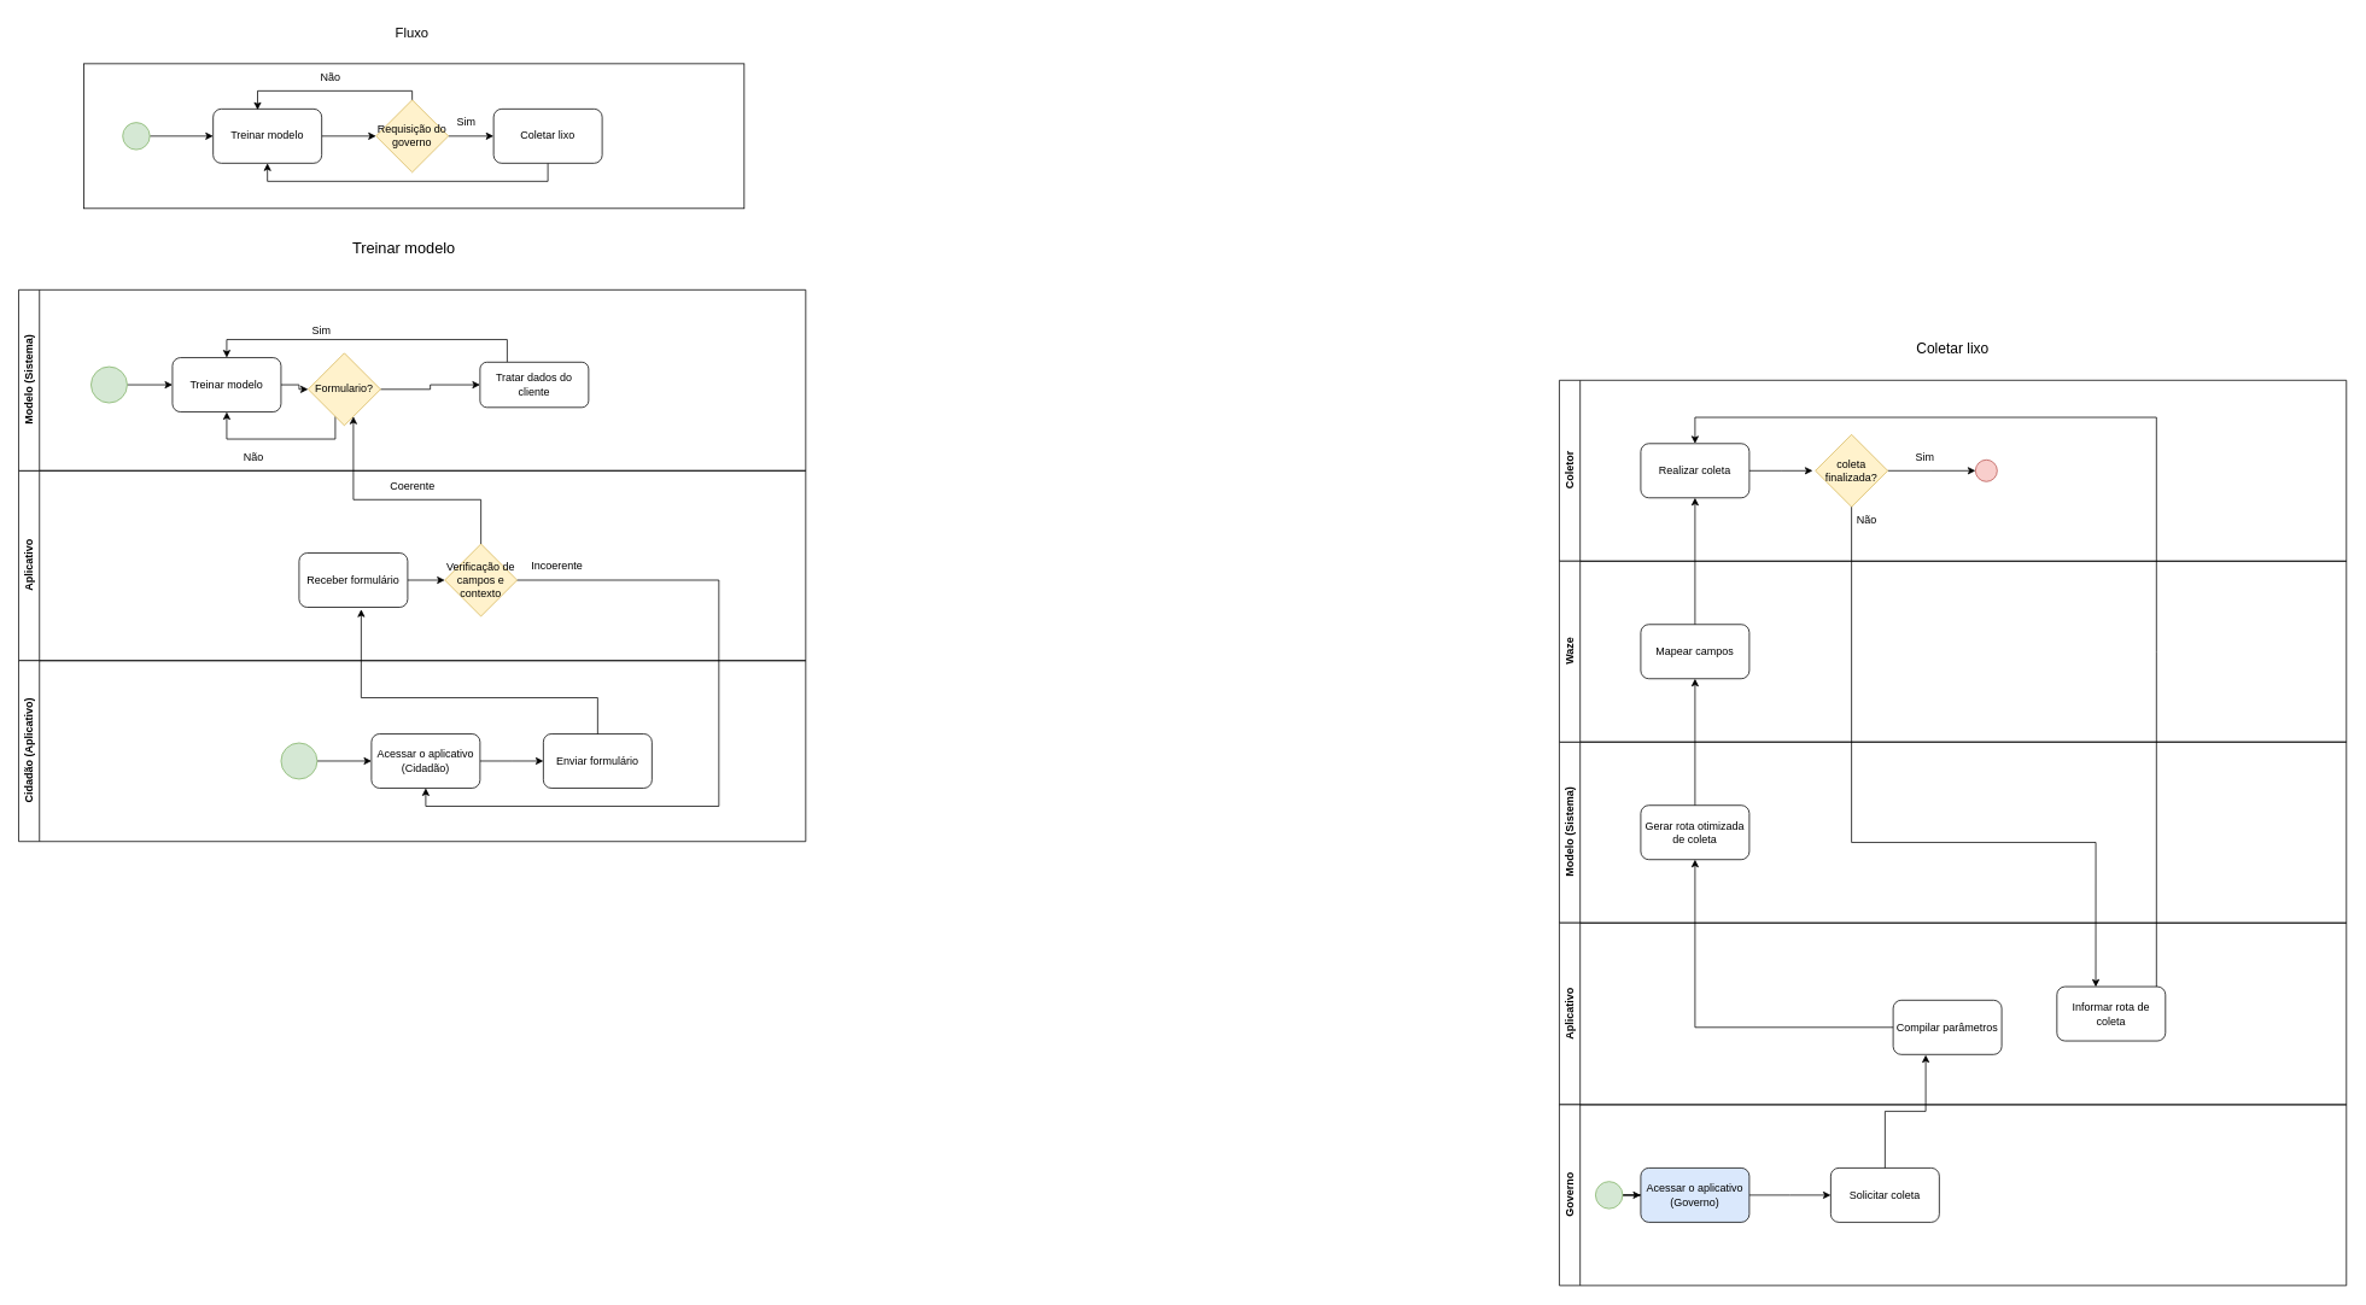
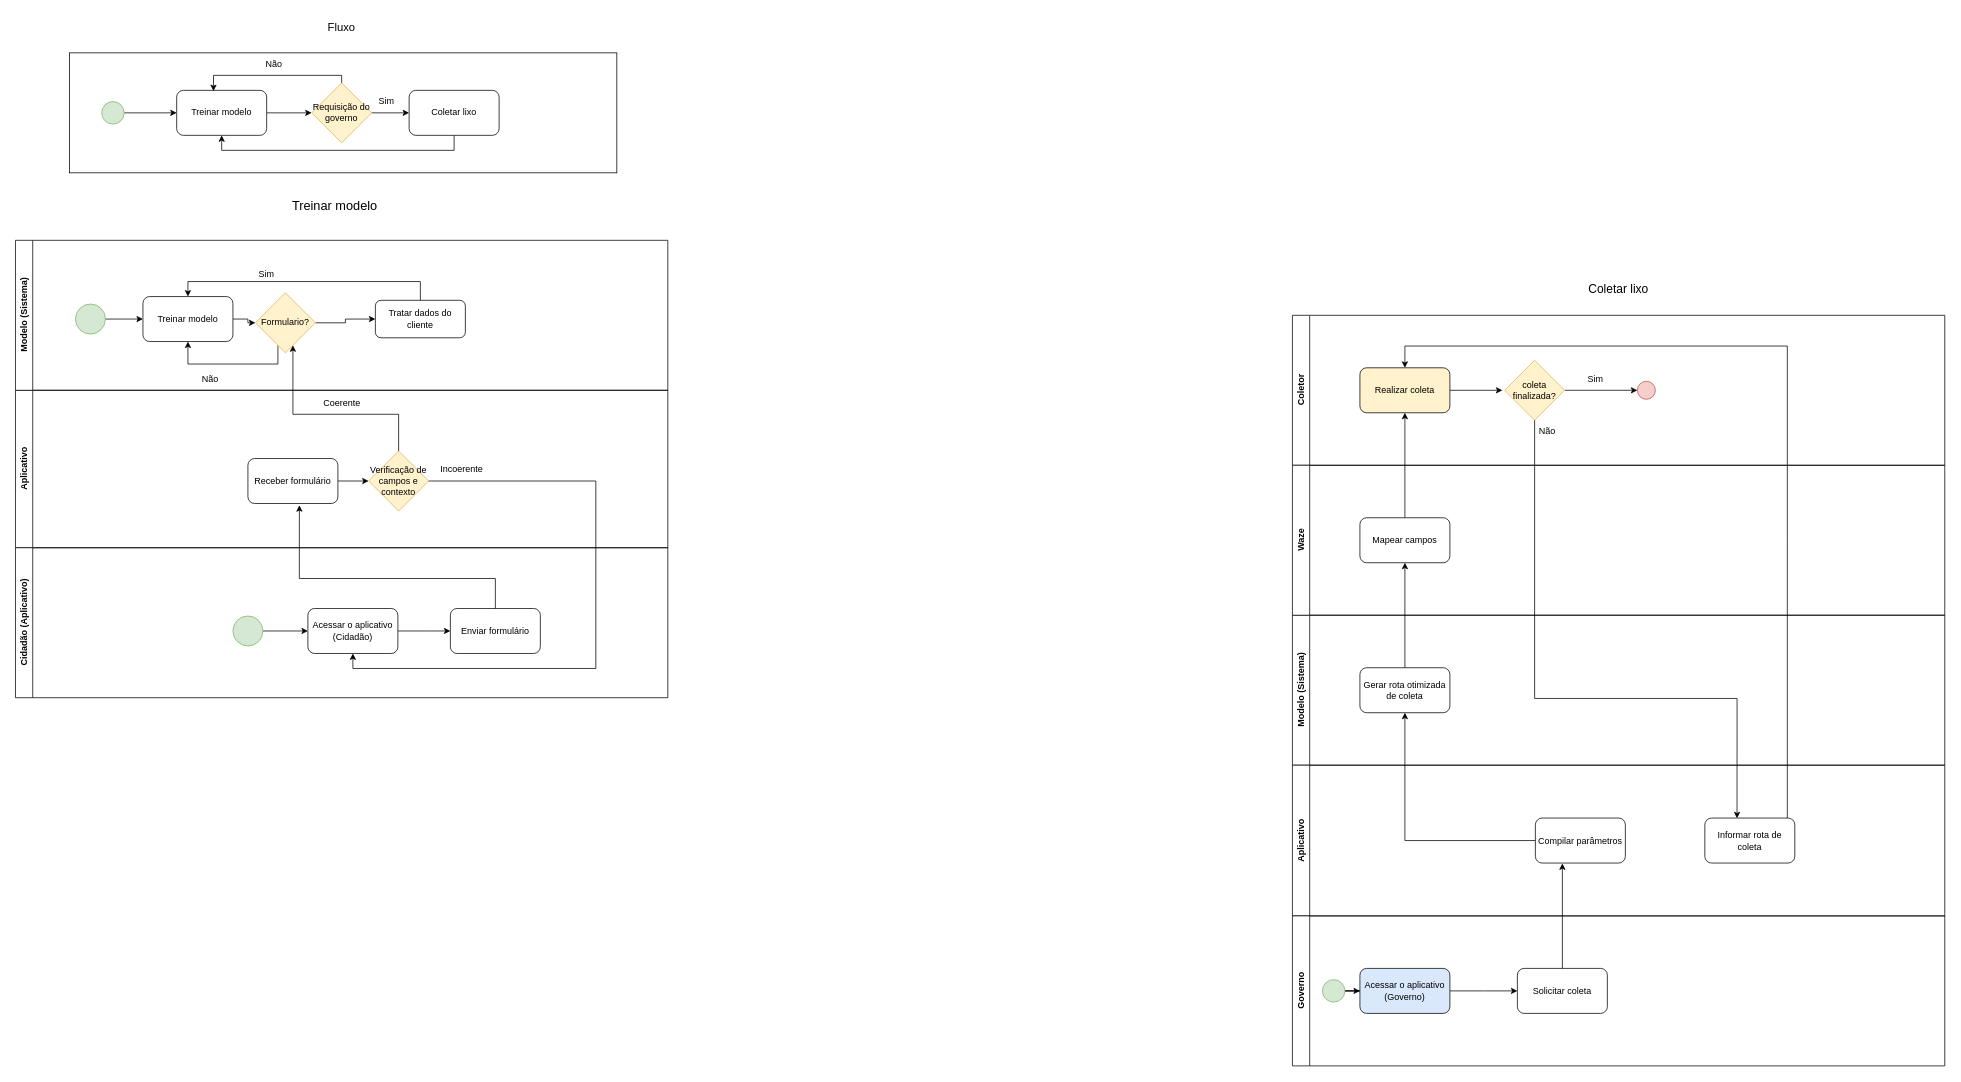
  <mxCell id="0" />
  <mxCell id="1" parent="0" />
  <mxCell id="2" value="Coletor" style="swimlane;horizontal=0;whiteSpace=wrap;html=1;" parent="1" vertex="1"><mxGeometry x="1723" y="420" width="870" height="200" as="geometry" /></mxCell>
  <mxCell id="3" style="edgeStyle=orthogonalEdgeStyle;rounded=0;orthogonalLoop=1;jettySize=auto;html=1;" parent="2" source="4" edge="1"><mxGeometry relative="1" as="geometry"><mxPoint x="280" y="100.0" as="targetPoint" /></mxGeometry></mxCell>
- <mxCell id="4" value="Realizar coleta" style="rounded=1;whiteSpace=wrap;html=1;" parent="2" vertex="1"><mxGeometry x="90" y="70" width="120" height="60" as="geometry" /></mxCell>
+ <mxCell id="4" value="Realizar coleta" style="rounded=1;whiteSpace=wrap;html=1;fillColor=#fff2cc;" parent="2" vertex="1"><mxGeometry x="90" y="70" width="120" height="60" as="geometry" /></mxCell>
  <mxCell id="5" style="edgeStyle=orthogonalEdgeStyle;rounded=0;orthogonalLoop=1;jettySize=auto;html=1;" parent="2" source="6" edge="1"><mxGeometry relative="1" as="geometry"><mxPoint x="460" y="100" as="targetPoint" /></mxGeometry></mxCell>
  <mxCell id="6" value="coleta finalizada?" style="rhombus;whiteSpace=wrap;html=1;fillColor=#fff2cc;strokeColor=#d6b656;" parent="2" vertex="1"><mxGeometry x="283" y="60" width="80" height="80" as="geometry" /></mxCell>
  <mxCell id="7" value="" style="ellipse;whiteSpace=wrap;html=1;aspect=fixed;fillColor=#f8cecc;strokeColor=#b85450;" parent="2" vertex="1"><mxGeometry x="460" y="88" width="24" height="24" as="geometry" /></mxCell>
  <mxCell id="8" value="Não" style="text;html=1;align=center;verticalAlign=middle;whiteSpace=wrap;rounded=0;" parent="2" vertex="1"><mxGeometry x="310" y="140" width="60" height="30" as="geometry" /></mxCell>
  <mxCell id="9" value="Sim" style="text;html=1;align=center;verticalAlign=middle;resizable=0;points=[];autosize=1;strokeColor=none;fillColor=none;" parent="2" vertex="1"><mxGeometry x="384" y="70" width="40" height="30" as="geometry" /></mxCell>
  <mxCell id="10" value="Modelo (Sistema)" style="swimlane;horizontal=0;whiteSpace=wrap;html=1;" parent="1" vertex="1"><mxGeometry x="1723" y="820" width="870" height="200" as="geometry" /></mxCell>
  <mxCell id="11" value="Gerar rota otimizada de coleta" style="rounded=1;whiteSpace=wrap;html=1;" parent="10" vertex="1"><mxGeometry x="90" y="70" width="120" height="60" as="geometry" /></mxCell>
  <mxCell id="12" value="Aplicativo" style="swimlane;horizontal=0;whiteSpace=wrap;html=1;" parent="1" vertex="1"><mxGeometry x="20" y="520" width="870" height="210" as="geometry" /></mxCell>
  <mxCell id="13" style="edgeStyle=orthogonalEdgeStyle;rounded=0;orthogonalLoop=1;jettySize=auto;html=1;entryX=0;entryY=0.5;entryDx=0;entryDy=0;" edge="1" parent="12" source="14" target="15"><mxGeometry relative="1" as="geometry" /></mxCell>
  <mxCell id="14" value="Receber formulário" style="rounded=1;whiteSpace=wrap;html=1;" parent="12" vertex="1"><mxGeometry x="310" y="91" width="120" height="60" as="geometry" /></mxCell>
  <mxCell id="15" value="Verificação de campos e contexto" style="rhombus;whiteSpace=wrap;html=1;fillColor=#fff2cc;strokeColor=#d6b656;" vertex="1" parent="12"><mxGeometry x="471" y="81" width="80" height="80" as="geometry" /></mxCell>
  <mxCell id="16" value="Incoerente" style="text;html=1;align=center;verticalAlign=middle;resizable=0;points=[];autosize=1;strokeColor=none;fillColor=none;" vertex="1" parent="12"><mxGeometry x="557" y="92" width="75" height="26" as="geometry" /></mxCell>
  <mxCell id="17" value="Cidadão (Aplicativo)" style="swimlane;horizontal=0;whiteSpace=wrap;html=1;" parent="1" vertex="1"><mxGeometry x="20" y="730" width="870" height="200" as="geometry" /></mxCell>
  <mxCell id="18" style="edgeStyle=orthogonalEdgeStyle;rounded=0;orthogonalLoop=1;jettySize=auto;html=1;entryX=0;entryY=0.5;entryDx=0;entryDy=0;" parent="17" source="19" target="21" edge="1"><mxGeometry relative="1" as="geometry" /></mxCell>
  <mxCell id="19" value="" style="ellipse;whiteSpace=wrap;html=1;aspect=fixed;fillColor=#d5e8d4;strokeColor=#82b366;" parent="17" vertex="1"><mxGeometry x="290" y="91" width="40" height="40" as="geometry" /></mxCell>
  <mxCell id="20" style="edgeStyle=orthogonalEdgeStyle;rounded=0;orthogonalLoop=1;jettySize=auto;html=1;" parent="17" source="21" edge="1"><mxGeometry relative="1" as="geometry"><mxPoint x="580" y="111" as="targetPoint" /></mxGeometry></mxCell>
  <mxCell id="21" value="Acessar o aplicativo (Cidadão)" style="rounded=1;whiteSpace=wrap;html=1;" parent="17" vertex="1"><mxGeometry x="390" y="81" width="120" height="60" as="geometry" /></mxCell>
  <mxCell id="22" value="Enviar formulário" style="rounded=1;whiteSpace=wrap;html=1;" parent="17" vertex="1"><mxGeometry x="580" y="81" width="120" height="60" as="geometry" /></mxCell>
  <mxCell id="23" value="&lt;font style=&quot;font-size: 16px;&quot;&gt;Coletar lixo&lt;/font&gt;" style="text;html=1;align=center;verticalAlign=middle;whiteSpace=wrap;rounded=0;" parent="1" vertex="1"><mxGeometry x="2088" y="370" width="140" height="30" as="geometry" /></mxCell>
  <mxCell id="24" value="&lt;font style=&quot;font-size: 17px;&quot;&gt;Treinar modelo&lt;/font&gt;" style="text;html=1;align=center;verticalAlign=middle;whiteSpace=wrap;rounded=0;" parent="1" vertex="1"><mxGeometry x="375" y="260" width="142" height="30" as="geometry" /></mxCell>
  <mxCell id="25" value="Modelo (Sistema)" style="swimlane;horizontal=0;whiteSpace=wrap;html=1;startSize=23;" parent="1" vertex="1"><mxGeometry x="20" y="320" width="870" height="200" as="geometry" /></mxCell>
  <mxCell id="26" style="edgeStyle=orthogonalEdgeStyle;rounded=0;orthogonalLoop=1;jettySize=auto;html=1;entryX=0;entryY=0.5;entryDx=0;entryDy=0;" parent="25" source="27" target="32" edge="1"><mxGeometry relative="1" as="geometry" /></mxCell>
  <mxCell id="27" value="Treinar modelo" style="rounded=1;whiteSpace=wrap;html=1;" parent="25" vertex="1"><mxGeometry x="170" y="75" width="120" height="60" as="geometry" /></mxCell>
  <mxCell id="28" style="edgeStyle=orthogonalEdgeStyle;rounded=0;orthogonalLoop=1;jettySize=auto;html=1;entryX=0;entryY=0.5;entryDx=0;entryDy=0;" parent="25" source="29" target="27" edge="1"><mxGeometry relative="1" as="geometry" /></mxCell>
  <mxCell id="29" value="" style="ellipse;whiteSpace=wrap;html=1;aspect=fixed;fillColor=#d5e8d4;strokeColor=#82b366;" parent="25" vertex="1"><mxGeometry x="80" y="85" width="40" height="40" as="geometry" /></mxCell>
  <mxCell id="30" style="edgeStyle=orthogonalEdgeStyle;rounded=0;orthogonalLoop=1;jettySize=auto;html=1;entryX=0;entryY=0.5;entryDx=0;entryDy=0;" parent="25" source="32" target="34" edge="1"><mxGeometry relative="1" as="geometry" /></mxCell>
  <mxCell id="31" style="edgeStyle=orthogonalEdgeStyle;rounded=0;orthogonalLoop=1;jettySize=auto;html=1;entryX=0.5;entryY=1;entryDx=0;entryDy=0;" parent="25" source="32" target="27" edge="1"><mxGeometry relative="1" as="geometry"><Array as="points"><mxPoint x="350" y="165" /><mxPoint x="230" y="165" /></Array></mxGeometry></mxCell>
  <mxCell id="32" value="Formulario?" style="rhombus;whiteSpace=wrap;html=1;fillColor=#fff2cc;strokeColor=#d6b656;" parent="25" vertex="1"><mxGeometry x="320" y="70" width="80" height="80" as="geometry" /></mxCell>
  <mxCell id="33" style="edgeStyle=orthogonalEdgeStyle;rounded=0;orthogonalLoop=1;jettySize=auto;html=1;entryX=0.5;entryY=0;entryDx=0;entryDy=0;" parent="25" source="34" target="27" edge="1"><mxGeometry relative="1" as="geometry"><Array as="points"><mxPoint x="540" y="55" /><mxPoint x="230" y="55" /></Array></mxGeometry></mxCell>
- <mxCell id="34" value="Tratar dados do cliente" style="rounded=1;whiteSpace=wrap;html=1;" parent="25" vertex="1"><mxGeometry x="510" y="80" width="120" height="50" as="geometry" /></mxCell>
+ <mxCell id="34" value="Tratar dados do cliente" style="rounded=1;whiteSpace=wrap;html=1;" parent="25" vertex="1"><mxGeometry x="480" y="80" width="120" height="50" as="geometry" /></mxCell>
  <mxCell id="35" value="Não" style="text;html=1;align=center;verticalAlign=middle;whiteSpace=wrap;rounded=0;" parent="25" vertex="1"><mxGeometry x="230" y="170" width="60" height="30" as="geometry" /></mxCell>
  <mxCell id="36" value="Sim" style="text;html=1;align=center;verticalAlign=middle;whiteSpace=wrap;rounded=0;" parent="25" vertex="1"><mxGeometry x="305" y="31" width="60" height="30" as="geometry" /></mxCell>
  <mxCell id="37" value="" style="rounded=0;whiteSpace=wrap;html=1;" parent="1" vertex="1"><mxGeometry x="92" y="70" width="730" height="160" as="geometry" /></mxCell>
  <mxCell id="38" style="edgeStyle=orthogonalEdgeStyle;rounded=0;orthogonalLoop=1;jettySize=auto;html=1;entryX=0.5;entryY=1;entryDx=0;entryDy=0;" edge="1" parent="1" source="39" target="43"><mxGeometry relative="1" as="geometry"><Array as="points"><mxPoint x="605" y="200" /><mxPoint x="295" y="200" /></Array></mxGeometry></mxCell>
  <mxCell id="39" value="Coletar lixo" style="rounded=1;whiteSpace=wrap;html=1;" parent="1" vertex="1"><mxGeometry x="545" y="120" width="120" height="60" as="geometry" /></mxCell>
  <mxCell id="40" style="edgeStyle=orthogonalEdgeStyle;rounded=0;orthogonalLoop=1;jettySize=auto;html=1;" parent="1" source="41" target="39" edge="1"><mxGeometry relative="1" as="geometry" /></mxCell>
  <mxCell id="41" value="Requisição do governo" style="rhombus;whiteSpace=wrap;html=1;fillColor=#fff2cc;strokeColor=#d6b656;" parent="1" vertex="1"><mxGeometry x="415" y="110" width="80" height="80" as="geometry" /></mxCell>
  <mxCell id="42" value="" style="edgeStyle=orthogonalEdgeStyle;rounded=0;orthogonalLoop=1;jettySize=auto;html=1;" parent="1" source="43" target="41" edge="1"><mxGeometry relative="1" as="geometry" /></mxCell>
  <mxCell id="43" value="Treinar modelo" style="rounded=1;whiteSpace=wrap;html=1;" parent="1" vertex="1"><mxGeometry x="235" y="120" width="120" height="60" as="geometry" /></mxCell>
  <mxCell id="44" style="edgeStyle=orthogonalEdgeStyle;rounded=0;orthogonalLoop=1;jettySize=auto;html=1;entryX=0.409;entryY=0.017;entryDx=0;entryDy=0;entryPerimeter=0;" parent="1" source="41" target="43" edge="1"><mxGeometry relative="1" as="geometry"><Array as="points"><mxPoint x="455" y="100" /><mxPoint x="284" y="100" /></Array></mxGeometry></mxCell>
  <mxCell id="45" value="Não" style="text;html=1;align=center;verticalAlign=middle;whiteSpace=wrap;rounded=0;" parent="1" vertex="1"><mxGeometry x="335" y="70" width="60" height="30" as="geometry" /></mxCell>
  <mxCell id="46" value="" style="edgeStyle=orthogonalEdgeStyle;rounded=0;orthogonalLoop=1;jettySize=auto;html=1;" parent="1" source="47" target="43" edge="1"><mxGeometry relative="1" as="geometry" /></mxCell>
  <mxCell id="47" value="" style="ellipse;whiteSpace=wrap;html=1;aspect=fixed;fillColor=#d5e8d4;strokeColor=#82b366;" parent="1" vertex="1"><mxGeometry x="135" y="135" width="30" height="30" as="geometry" /></mxCell>
  <mxCell id="48" value="&lt;font style=&quot;font-size: 15px;&quot;&gt;Fluxo&lt;/font&gt;" style="text;html=1;align=center;verticalAlign=middle;whiteSpace=wrap;rounded=0;" parent="1" vertex="1"><mxGeometry x="425" y="20" width="60" height="30" as="geometry" /></mxCell>
  <mxCell id="49" value="Sim" style="text;html=1;align=center;verticalAlign=middle;whiteSpace=wrap;rounded=0;" parent="1" vertex="1"><mxGeometry x="485" y="120" width="60" height="30" as="geometry" /></mxCell>
  <mxCell id="50" style="edgeStyle=orthogonalEdgeStyle;rounded=0;orthogonalLoop=1;jettySize=auto;html=1;entryX=0.572;entryY=1.039;entryDx=0;entryDy=0;entryPerimeter=0;" parent="1" source="22" target="14" edge="1"><mxGeometry relative="1" as="geometry"><Array as="points"><mxPoint x="660" y="771" /><mxPoint x="399" y="771" /></Array></mxGeometry></mxCell>
  <mxCell id="51" value="Aplicativo" style="swimlane;horizontal=0;whiteSpace=wrap;html=1;startSize=23;" parent="1" vertex="1"><mxGeometry x="1723" y="1020" width="870" height="201" as="geometry" /></mxCell>
- <mxCell id="52" value="Compilar parâmetros" style="rounded=1;whiteSpace=wrap;html=1;" parent="51" vertex="1"><mxGeometry x="369" y="85.5" width="120" height="60" as="geometry" /></mxCell>
+ <mxCell id="52" value="Compilar parâmetros" style="rounded=1;whiteSpace=wrap;html=1;" parent="51" vertex="1"><mxGeometry x="324" y="70.5" width="120" height="60" as="geometry" /></mxCell>
  <mxCell id="53" value="Informar rota de coleta" style="rounded=1;whiteSpace=wrap;html=1;" parent="51" vertex="1"><mxGeometry x="550" y="70.5" width="120" height="60" as="geometry" /></mxCell>
  <mxCell id="54" value="Governo" style="swimlane;horizontal=0;whiteSpace=wrap;html=1;" parent="1" vertex="1"><mxGeometry x="1723" y="1221" width="870" height="200" as="geometry" /></mxCell>
  <mxCell id="55" style="edgeStyle=orthogonalEdgeStyle;rounded=0;orthogonalLoop=1;jettySize=auto;html=1;" parent="54" source="56" edge="1"><mxGeometry relative="1" as="geometry"><mxPoint x="300" y="100" as="targetPoint" /></mxGeometry></mxCell>
  <mxCell id="56" value="Acessar o aplicativo (Governo)" style="rounded=1;whiteSpace=wrap;html=1;fillColor=#dae8fc;" parent="54" vertex="1"><mxGeometry x="90" y="70" width="120" height="60" as="geometry" /></mxCell>
  <mxCell id="57" style="edgeStyle=orthogonalEdgeStyle;rounded=0;orthogonalLoop=1;jettySize=auto;html=1;" parent="54" source="58" target="56" edge="1"><mxGeometry relative="1" as="geometry" /></mxCell>
  <mxCell id="58" value="" style="ellipse;whiteSpace=wrap;html=1;aspect=fixed;fillColor=#d5e8d4;strokeColor=#82b366;" parent="54" vertex="1"><mxGeometry x="40" y="85" width="30" height="30" as="geometry" /></mxCell>
  <mxCell id="59" value="Solicitar coleta" style="rounded=1;whiteSpace=wrap;html=1;" parent="54" vertex="1"><mxGeometry x="300" y="70" width="120" height="60" as="geometry" /></mxCell>
  <mxCell id="60" style="edgeStyle=orthogonalEdgeStyle;rounded=0;orthogonalLoop=1;jettySize=auto;html=1;entryX=0.5;entryY=1;entryDx=0;entryDy=0;" parent="1" source="52" target="11" edge="1"><mxGeometry relative="1" as="geometry" /></mxCell>
  <mxCell id="61" value="Waze" style="swimlane;horizontal=0;whiteSpace=wrap;html=1;" parent="1" vertex="1"><mxGeometry x="1723" y="620" width="870" height="200" as="geometry" /></mxCell>
  <mxCell id="62" value="Mapear campos" style="rounded=1;whiteSpace=wrap;html=1;" parent="61" vertex="1"><mxGeometry x="90" y="70" width="120" height="60" as="geometry" /></mxCell>
  <mxCell id="63" style="edgeStyle=orthogonalEdgeStyle;rounded=0;orthogonalLoop=1;jettySize=auto;html=1;entryX=0.5;entryY=1;entryDx=0;entryDy=0;" parent="1" source="11" target="62" edge="1"><mxGeometry relative="1" as="geometry" /></mxCell>
  <mxCell id="64" style="edgeStyle=orthogonalEdgeStyle;rounded=0;orthogonalLoop=1;jettySize=auto;html=1;entryX=0.5;entryY=1;entryDx=0;entryDy=0;" parent="1" source="62" target="4" edge="1"><mxGeometry relative="1" as="geometry" /></mxCell>
  <mxCell id="65" style="edgeStyle=orthogonalEdgeStyle;rounded=0;orthogonalLoop=1;jettySize=auto;html=1;entryX=0.3;entryY=1.008;entryDx=0;entryDy=0;entryPerimeter=0;" parent="1" source="59" target="52" edge="1"><mxGeometry relative="1" as="geometry" /></mxCell>
  <mxCell id="66" style="edgeStyle=orthogonalEdgeStyle;rounded=0;orthogonalLoop=1;jettySize=auto;html=1;entryX=0.358;entryY=0.005;entryDx=0;entryDy=0;entryPerimeter=0;" parent="1" source="6" target="53" edge="1"><mxGeometry relative="1" as="geometry"><Array as="points"><mxPoint x="2046" y="931" /><mxPoint x="2316" y="931" /></Array></mxGeometry></mxCell>
  <mxCell id="67" style="edgeStyle=orthogonalEdgeStyle;rounded=0;orthogonalLoop=1;jettySize=auto;html=1;" parent="1" source="53" target="4" edge="1"><mxGeometry relative="1" as="geometry"><Array as="points"><mxPoint x="2383" y="720" /><mxPoint x="2383" y="461" /><mxPoint x="1873" y="461" /></Array></mxGeometry></mxCell>
  <mxCell id="68" style="edgeStyle=orthogonalEdgeStyle;rounded=0;orthogonalLoop=1;jettySize=auto;html=1;" edge="1" parent="1" source="15" target="32"><mxGeometry relative="1" as="geometry"><Array as="points"><mxPoint x="531" y="552" /><mxPoint x="390" y="552" /></Array></mxGeometry></mxCell>
  <mxCell id="69" value="Coerente" style="text;html=1;align=center;verticalAlign=middle;resizable=0;points=[];autosize=1;strokeColor=none;fillColor=none;" vertex="1" parent="1"><mxGeometry x="421" y="525" width="67" height="26" as="geometry" /></mxCell>
  <mxCell id="70" style="edgeStyle=orthogonalEdgeStyle;rounded=0;orthogonalLoop=1;jettySize=auto;html=1;entryX=0.5;entryY=1;entryDx=0;entryDy=0;" edge="1" parent="1" source="15" target="21"><mxGeometry relative="1" as="geometry"><Array as="points"><mxPoint x="794" y="641" /><mxPoint x="794" y="891" /><mxPoint x="470" y="891" /></Array></mxGeometry></mxCell>
